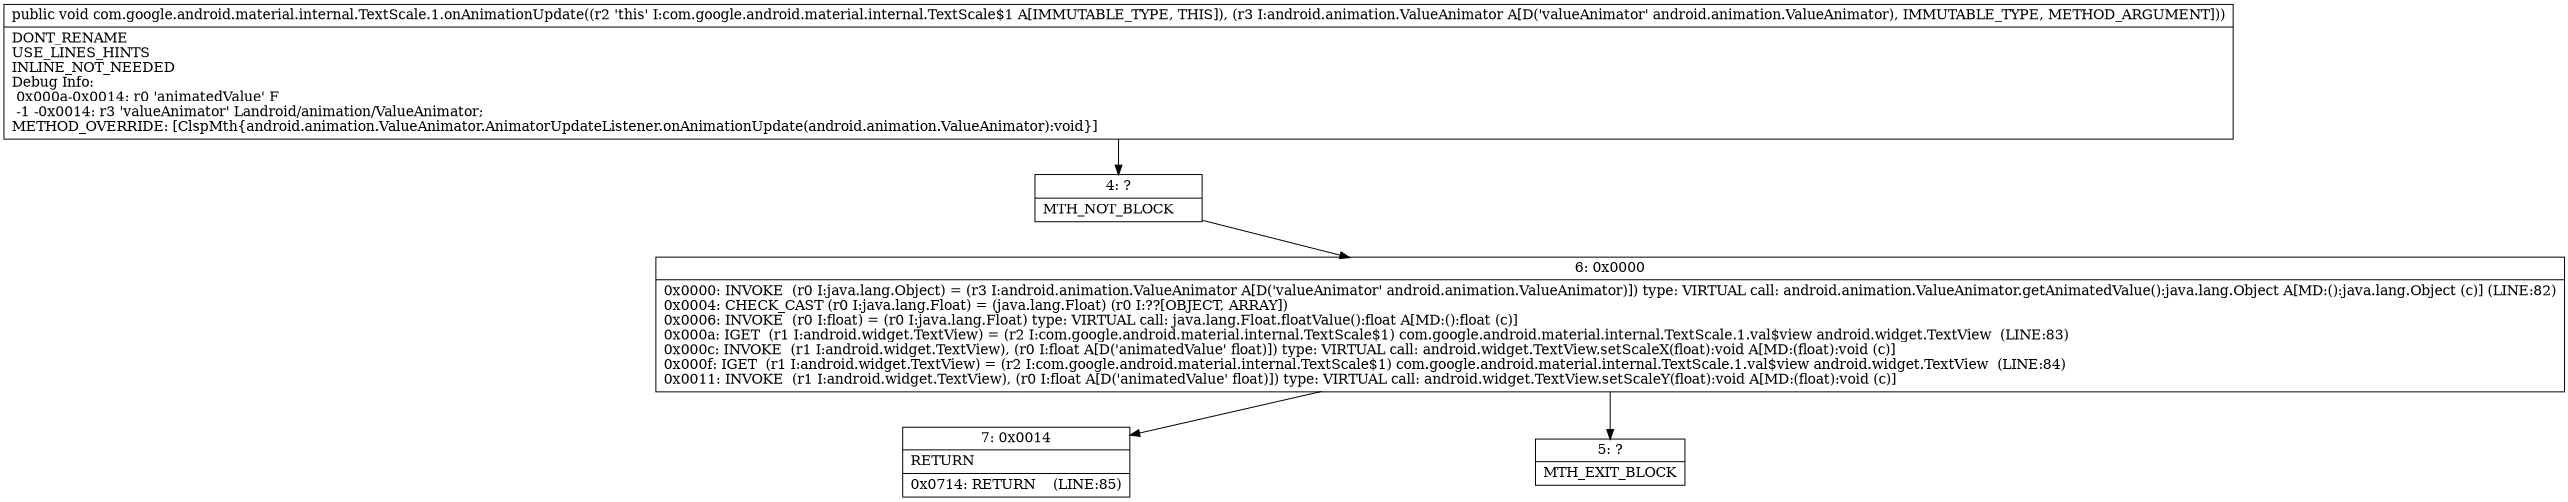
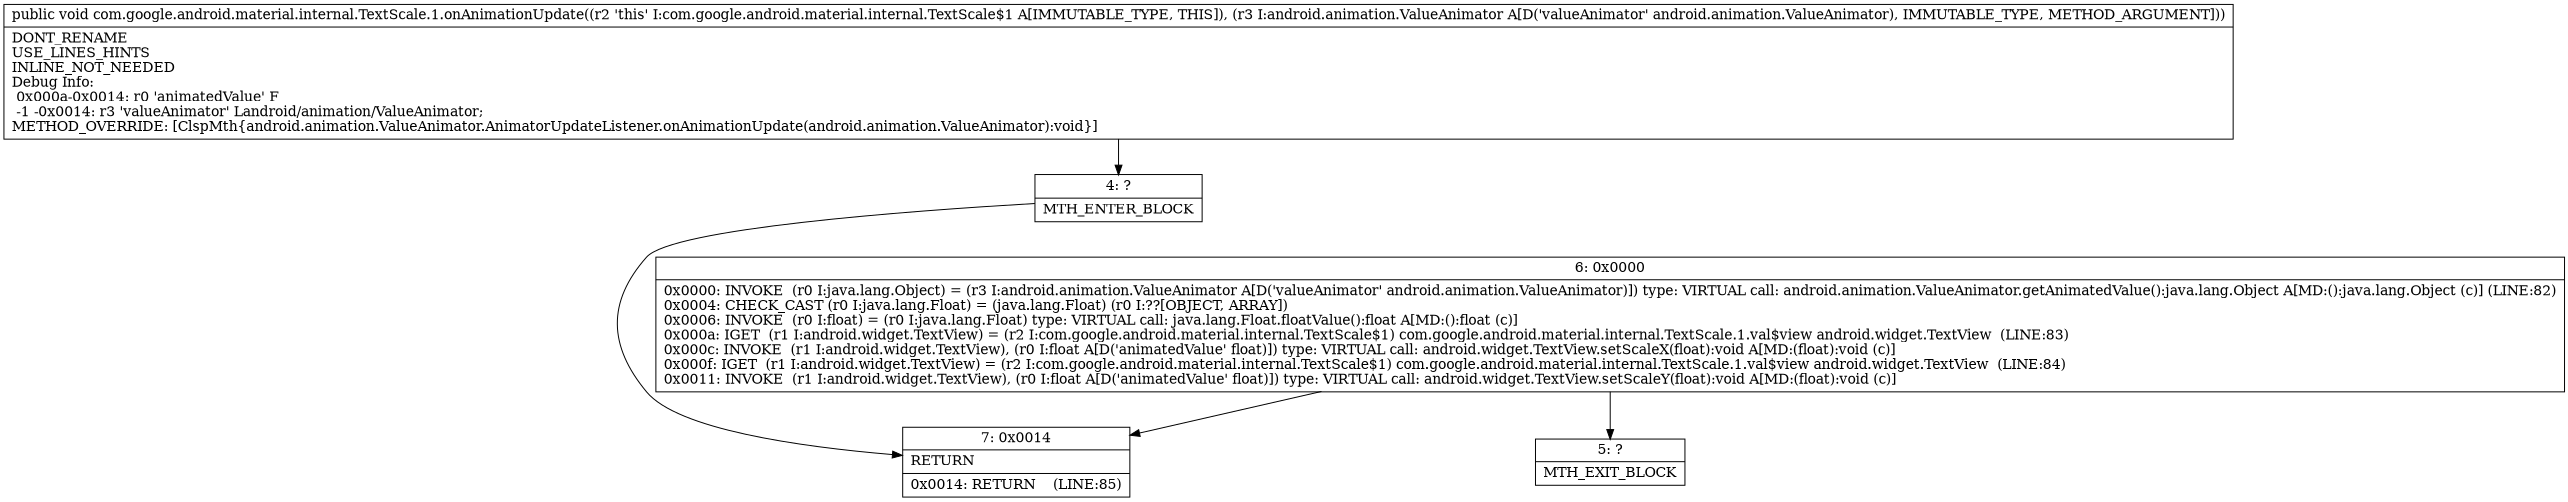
  digraph {
    node [shape=record]
-   n1 [label="{4\:\ ?|MTH_NOT_BLOCK\l}"]
+   n1 [label="{4\:\ ?|MTH_ENTER_BLOCK\l}"]
    n2 [label="{6\:\ 0x0000|0x0000: INVOKE  (r0 I:java.lang.Object) = (r3 I:android.animation.ValueAnimator A[D('valueAnimator' android.animation.ValueAnimator)]) type: VIRTUAL call: android.animation.ValueAnimator.getAnimatedValue():java.lang.Object A[MD:():java.lang.Object (c)] (LINE:82)\l0x0004: CHECK_CAST (r0 I:java.lang.Float) = (java.lang.Float) (r0 I:??[OBJECT, ARRAY]) \l0x0006: INVOKE  (r0 I:float) = (r0 I:java.lang.Float) type: VIRTUAL call: java.lang.Float.floatValue():float A[MD:():float (c)]\l0x000a: IGET  (r1 I:android.widget.TextView) = (r2 I:com.google.android.material.internal.TextScale$1) com.google.android.material.internal.TextScale.1.val$view android.widget.TextView  (LINE:83)\l0x000c: INVOKE  (r1 I:android.widget.TextView), (r0 I:float A[D('animatedValue' float)]) type: VIRTUAL call: android.widget.TextView.setScaleX(float):void A[MD:(float):void (c)]\l0x000f: IGET  (r1 I:android.widget.TextView) = (r2 I:com.google.android.material.internal.TextScale$1) com.google.android.material.internal.TextScale.1.val$view android.widget.TextView  (LINE:84)\l0x0011: INVOKE  (r1 I:android.widget.TextView), (r0 I:float A[D('animatedValue' float)]) type: VIRTUAL call: android.widget.TextView.setScaleY(float):void A[MD:(float):void (c)]\l}"]
-   n3 [label="{7\:\ 0x0014|RETURN\l|0x0714: RETURN    (LINE:85)\l}"]
+   n3 [label="{7\:\ 0x0014|RETURN\l|0x0014: RETURN    (LINE:85)\l}"]
    n4 [label="{5\:\ ?|MTH_EXIT_BLOCK\l}"]
    n5 [label="{public void com.google.android.material.internal.TextScale.1.onAnimationUpdate((r2 'this' I:com.google.android.material.internal.TextScale$1 A[IMMUTABLE_TYPE, THIS]), (r3 I:android.animation.ValueAnimator A[D('valueAnimator' android.animation.ValueAnimator), IMMUTABLE_TYPE, METHOD_ARGUMENT]))  | DONT_RENAME\lUSE_LINES_HINTS\lINLINE_NOT_NEEDED\lDebug Info:\l  0x000a\-0x0014: r0 'animatedValue' F\l  \-1 \-0x0014: r3 'valueAnimator' Landroid\/animation\/ValueAnimator;\lMETHOD_OVERRIDE: [ClspMth\{android.animation.ValueAnimator.AnimatorUpdateListener.onAnimationUpdate(android.animation.ValueAnimator):void\}]\l}"]
-   n1 -> n2
+   n1 -> n3
    n2 -> n3
    n2 -> n4
    n5 -> n1
  }
